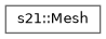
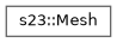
  digraph {
    rankdir=LR
-   n1 [color=grey40 fillcolor=white fontname=Helvetica fontsize=10 height=0.2 label="s21::Mesh" shape=box style=filled width=0.4]
+   n1 [color=grey40 fillcolor=white fontname=Helvetica fontsize=10 height=0.2 label="s23::Mesh" shape=box style=filled width=0.4]
  }
